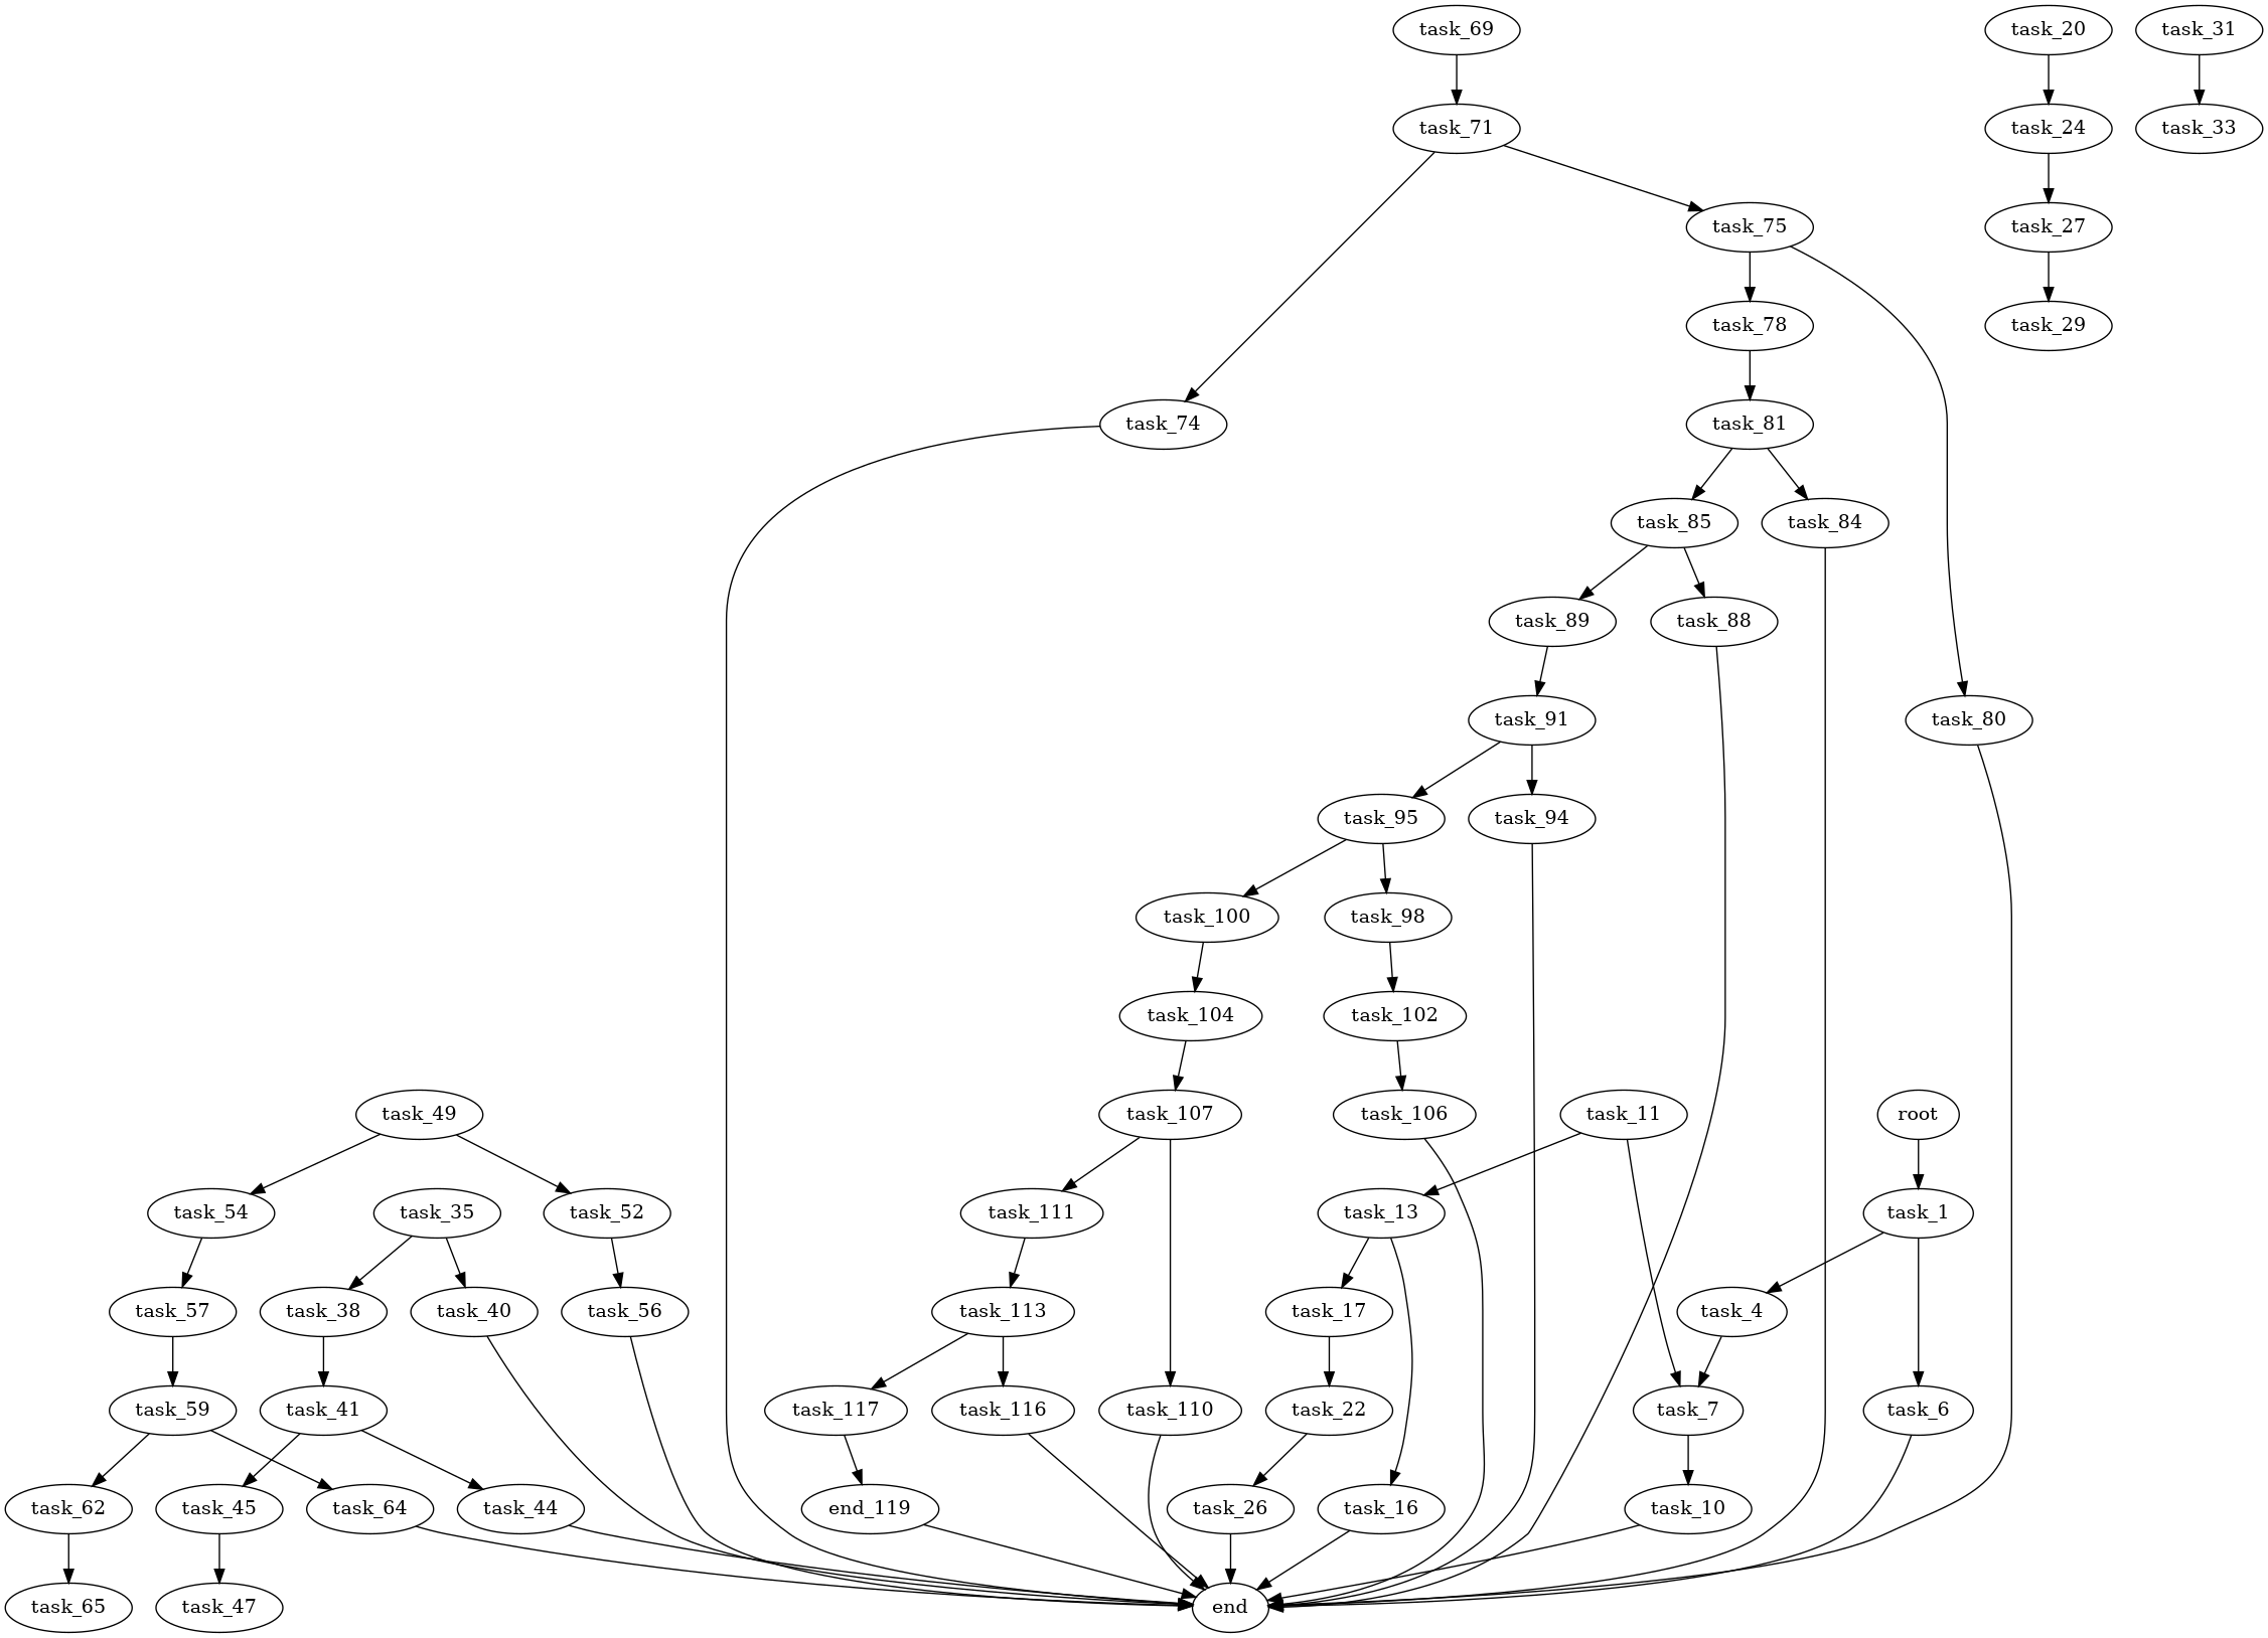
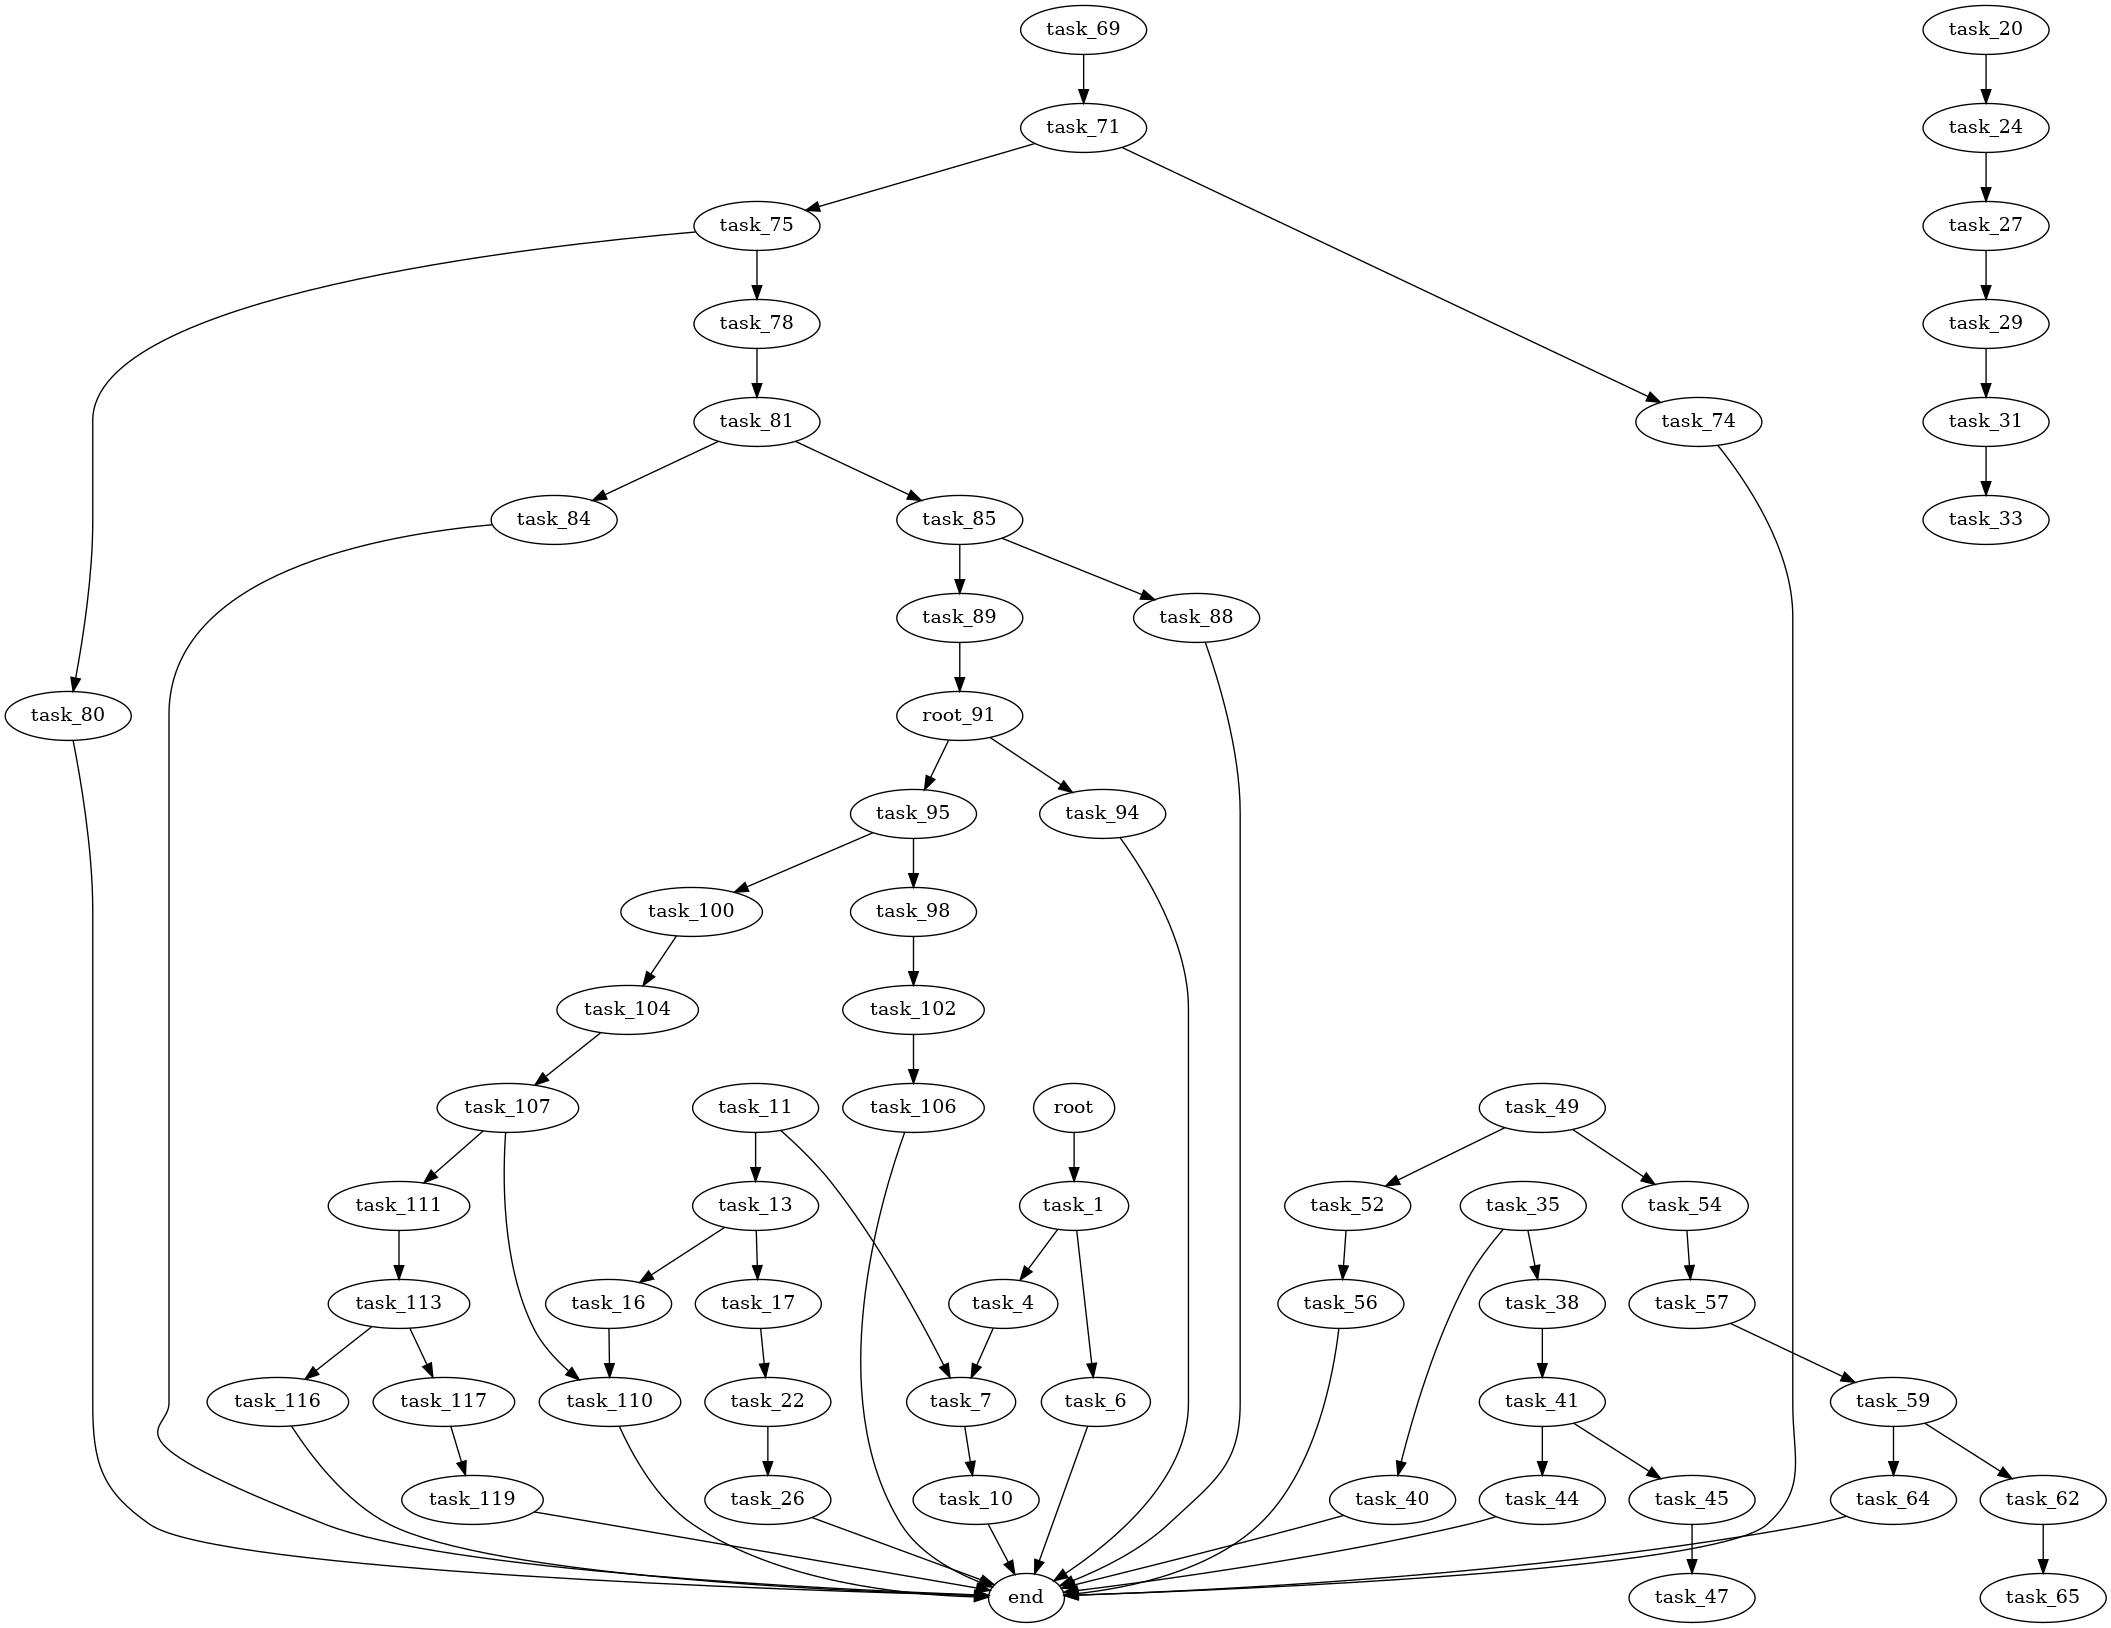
  digraph {
    root
    task_1
    task_4
    task_6
    task_7
    end
    task_10
    task_11
    task_13
    task_16
    task_17
    task_22
    task_20
    task_24
    task_26
    task_27
    task_29
    task_31
    task_33
    task_35
    task_38
    task_40
    task_41
    task_44
    task_45
    task_47
    task_49
    task_52
    task_54
    task_56
    task_57
    task_59
    task_62
    task_64
    task_65
    task_69
    task_71
    task_74
    task_75
    task_78
    task_80
    task_81
    task_84
    task_85
    task_88
    task_89
-   task_91
+   task_91 [label=root_91]
    task_94
    task_95
    task_98
    task_100
    task_102
    task_104
    task_106
    task_107
    task_110
    task_111
    task_113
    task_116
    task_117
-   task_119 [label=end_119]
+   task_119
    root -> task_1
    task_1 -> task_4
    task_1 -> task_6
    task_4 -> task_7
    task_6 -> end
    task_7 -> task_10
    task_10 -> end
    task_11 -> task_7
    task_11 -> task_13
    task_13 -> task_16
    task_13 -> task_17
-   task_16 -> end
+   task_16 -> task_110
    task_17 -> task_22
    task_22 -> task_26
    task_20 -> task_24
    task_24 -> task_27
    task_26 -> end
    task_27 -> task_29
+   task_29 -> task_31
    task_31 -> task_33
    task_35 -> task_38
    task_35 -> task_40
    task_38 -> task_41
    task_40 -> end
    task_41 -> task_44
    task_41 -> task_45
    task_44 -> end
    task_45 -> task_47
    task_49 -> task_52
    task_49 -> task_54
    task_52 -> task_56
    task_54 -> task_57
    task_56 -> end
    task_57 -> task_59
    task_59 -> task_62
    task_59 -> task_64
    task_62 -> task_65
    task_64 -> end
    task_69 -> task_71
    task_71 -> task_74
    task_71 -> task_75
    task_74 -> end
    task_75 -> task_78
    task_75 -> task_80
    task_78 -> task_81
    task_80 -> end
    task_81 -> task_84
    task_81 -> task_85
    task_84 -> end
    task_85 -> task_88
    task_85 -> task_89
    task_88 -> end
    task_89 -> task_91
    task_91 -> task_94
    task_91 -> task_95
    task_94 -> end
    task_95 -> task_98
    task_95 -> task_100
    task_98 -> task_102
    task_100 -> task_104
    task_102 -> task_106
    task_104 -> task_107
    task_106 -> end
    task_107 -> task_110
    task_107 -> task_111
    task_110 -> end
    task_111 -> task_113
    task_113 -> task_116
    task_113 -> task_117
    task_116 -> end
    task_117 -> task_119
    task_119 -> end
  }
